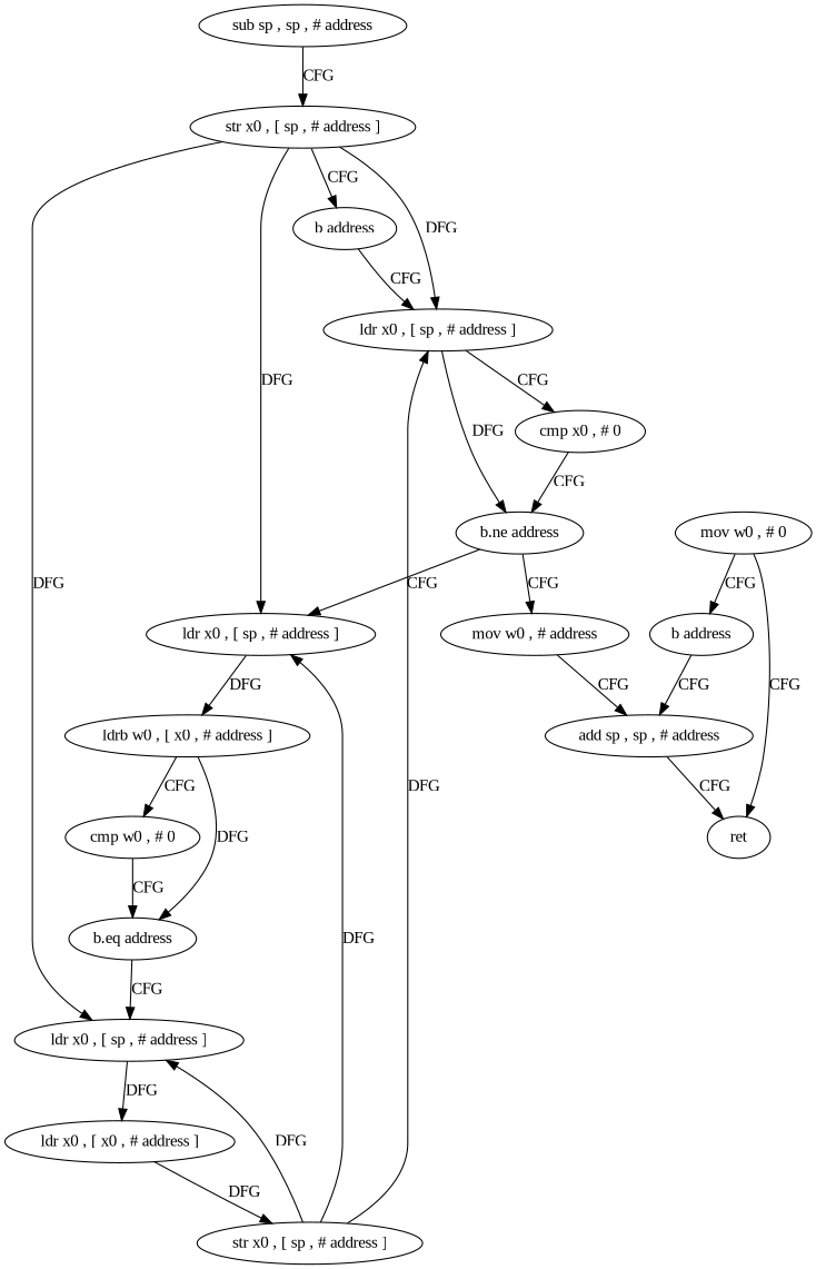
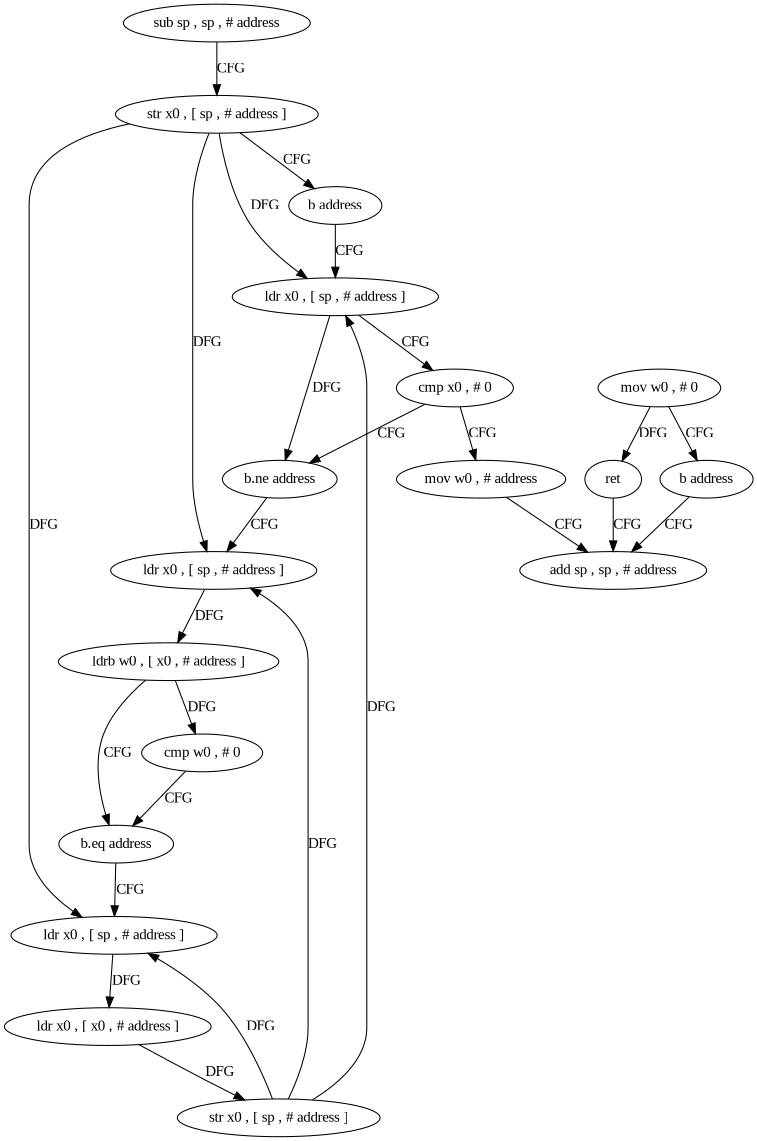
  digraph {
    fontname="Liberation Serif"
    node [fontname="Liberation Serif"]
    edge [fontname="Liberation Serif"]
    n1 [label="sub sp , sp , # address"]
    n2 [label="str x0 , [ sp , # address ]"]
    n3 [label="b address"]
    n4 [label="ldr x0 , [ sp , # address ]"]
    n5 [label="ldr x0 , [ sp , # address ]"]
    n6 [label="ldr x0 , [ sp , # address ]"]
    n7 [label="cmp x0 , # 0"]
    n8 [label="b.ne address"]
    n9 [label="ldrb w0 , [ x0 , # address ]"]
    n10 [label="ldr x0 , [ x0 , # address ]"]
    n11 [label="mov w0 , # address"]
    n12 [label="add sp , sp , # address"]
    n13 [label="cmp w0 , # 0"]
    n14 [label="b.eq address"]
    n15 [label=ret]
    n16 [label="mov w0 , # 0"]
    n17 [label="b address"]
    n18 [label="str x0 , [ sp , # address ]"]
    n1 -> n2 [label=CFG]
    n2 -> n3 [label=CFG]
    n2 -> n4 [label=DFG]
    n2 -> n5 [label=DFG]
    n2 -> n6 [label=DFG]
    n3 -> n4 [label=CFG]
    n4 -> n7 [label=CFG]
    n4 -> n8 [label=DFG]
    n5 -> n9 [label=DFG]
    n6 -> n10 [label=DFG]
    n7 -> n8 [label=CFG]
    n8 -> n5 [label=CFG]
-   n8 -> n11 [label=CFG]
-   n9 -> n13 [label=CFG]
-   n9 -> n14 [label=DFG]
+   n7 -> n11 [label=CFG]
+   n9 -> n13 [label=DFG]
+   n9 -> n14 [label=CFG]
    n10 -> n18 [label=DFG]
    n11 -> n12 [label=CFG]
-   n12 -> n15 [label=CFG]
+   n15 -> n12 [label=CFG]
    n13 -> n14 [label=CFG]
    n14 -> n6 [label=CFG]
-   n16 -> n15 [label=CFG]
+   n16 -> n15 [label=DFG]
    n16 -> n17 [label=CFG]
    n17 -> n12 [label=CFG]
    n18 -> n4 [label=DFG]
    n18 -> n5 [label=DFG]
    n18 -> n6 [label=DFG]
  }
